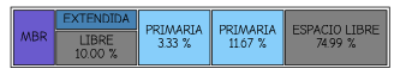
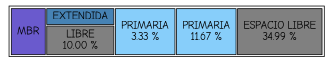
  digraph {
    fontname="Comic Neue"
-   n1 [label=< <table border="1">  <tr>   <td bgcolor='SlateBlue'  ROWSPAN='3'> MBR </td>  <td bgcolor='SteelBlue' COLSPAN='1'> EXTENDIDA </td>  <td bgcolor='LightSkyBlue' ROWSPAN='3'> PRIMARIA <br/> 3.33 % </td>  <td bgcolor='LightSkyBlue' ROWSPAN='3'> PRIMARIA <br/> 11.67 % </td>  <td bgcolor='#808080'  ROWSPAN='3'> ESPACIO LIBRE <br/> 74.99 % </td>  </tr>  <tr>   <td bgcolor='#808080' ROWSPAN='2'> LIBRE <br/> 10.00 % </td> </tr>  </table> > shape=none fontname="Comic Neue"]
+   n1 [label=< <table border="1">  <tr>   <td bgcolor='SlateBlue'  ROWSPAN='3'> MBR </td>  <td bgcolor='SteelBlue' COLSPAN='1'> EXTENDIDA </td>  <td bgcolor='LightSkyBlue' ROWSPAN='3'> PRIMARIA <br/> 3.33 % </td>  <td bgcolor='LightSkyBlue' ROWSPAN='3'> PRIMARIA <br/> 11.67 % </td>  <td bgcolor='#808080'  ROWSPAN='3'> ESPACIO LIBRE <br/> 34.99 % </td>  </tr>  <tr>   <td bgcolor='#808080' ROWSPAN='2'> LIBRE <br/> 10.00 % </td> </tr>  </table> > shape=none fontname="Comic Neue"]
  }
